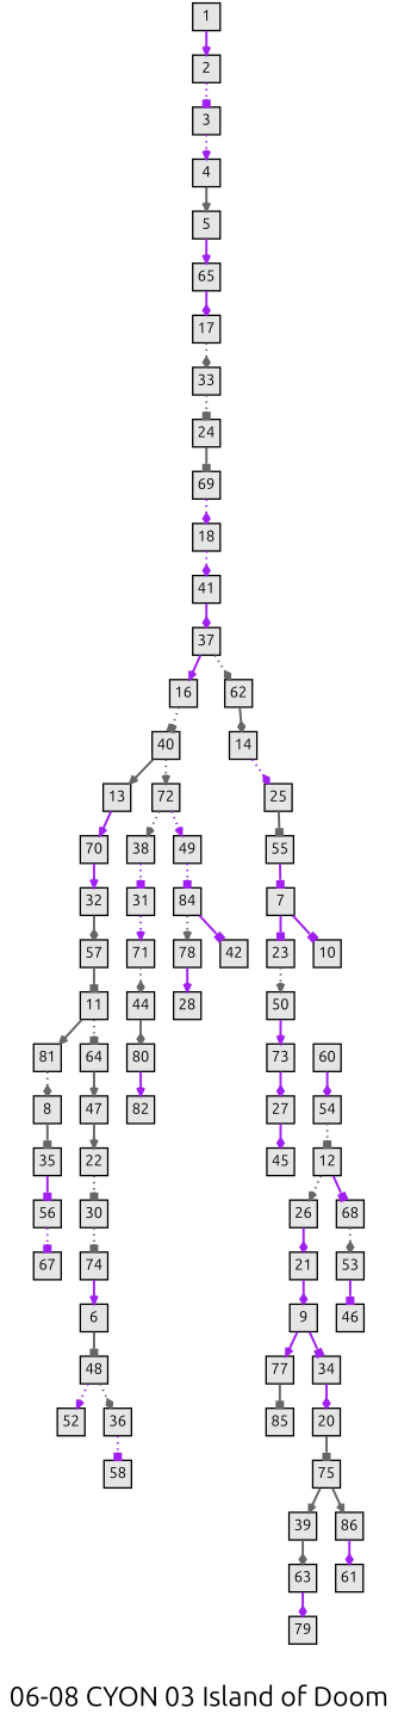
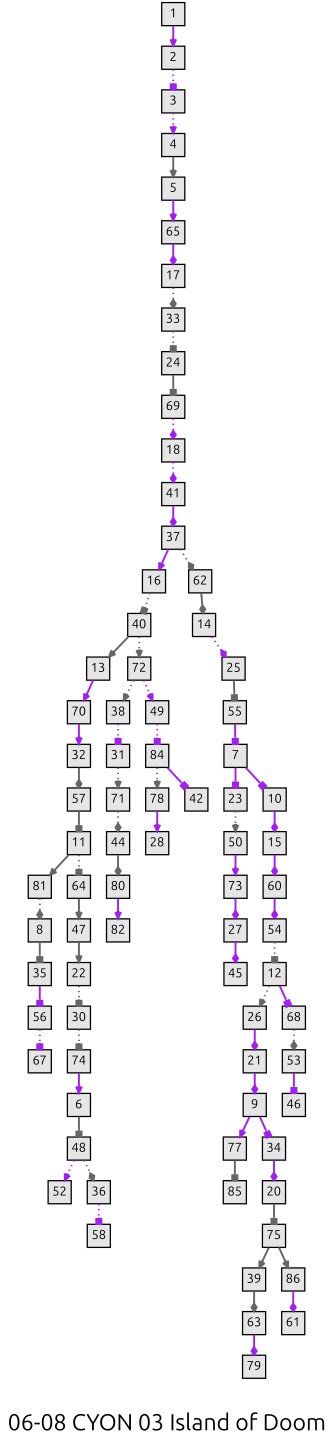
  digraph {
    fontname=Ubuntu
    fontsize=36
    label="06-08 CYON 03 Island of Doom"
    nodesep=0.35
    ordering=out
    rankdir=TB
    ranksep=0.45
    node [fillcolor=grey90 fixedsize=true fontname=Ubuntu fontsize=20 labelfloat=true margin="0,0" penwidth=2 regular=true shape=rect style=filled]
    edge [arrowhead=vee color=purple fontname=Ubuntu fontsize=12 labelfloat=true penwidth=3 style=bold]
    1
    2
    3
    4
    5
    65
    17
    33
    6
    48
    52
    36
    7
    23
    10
    50
+   15
    73
    60
    8
    35
    56
    67
    9
    77
    34
    85
    54
    11
    81
    64
    47
    22
    12
    26
    68
    21
    53
    46
    13
    70
    32
    57
    14
    25
    55
    16
    40
    72
    38
    49
    24
    69
    18
    41
    37
    62
    20
    75
    39
    86
    63
    61
    30
    74
    27
    45
    31
    71
    44
    80
    58
    79
    84
    82
    78
    42
    28
    1 -> 2
    2 -> 3 [arrowhead=box style=dotted]
    3 -> 4 [style=dotted]
    4 -> 5 [color=gray40]
    5 -> 65
    65 -> 17 [arrowhead=diamond]
    17 -> 33 [arrowhead=diamond color=gray40 style=dotted]
    33 -> 24 [arrowhead=box color=gray40 style=dotted]
    6 -> 48 [arrowhead=box color=gray40]
    48 -> 52 [style=dotted]
    48 -> 36 [arrowhead=diamond color=gray40 style=dotted]
    36 -> 58 [arrowhead=box style=dotted]
    7 -> 23 [arrowhead=box]
    7 -> 10 [arrowhead=box]
    23 -> 50 [color=gray40 style=dotted]
+   10 -> 15 [arrowhead=diamond]
    50 -> 73
+   15 -> 60 [arrowhead=diamond]
    73 -> 27 [arrowhead=diamond]
    60 -> 54 [arrowhead=diamond]
    8 -> 35 [arrowhead=box color=gray40]
    35 -> 56 [arrowhead=box]
    56 -> 67 [arrowhead=box style=dotted]
    9 -> 77
    9 -> 34 [arrowhead=box]
    77 -> 85 [arrowhead=box color=gray40]
    34 -> 20 [arrowhead=diamond]
    54 -> 12 [arrowhead=box color=gray40 style=dotted]
    11 -> 81 [color=gray40]
    11 -> 64 [arrowhead=box color=gray40 style=dotted]
    81 -> 8 [arrowhead=diamond color=gray40 style=dotted]
    64 -> 47 [color=gray40]
    47 -> 22 [color=gray40]
    22 -> 30 [arrowhead=box color=gray40 style=dotted]
    12 -> 26 [color=gray40 style=dotted]
    12 -> 68 [arrowhead=box]
    26 -> 21 [arrowhead=diamond]
    68 -> 53 [arrowhead=diamond color=gray40 style=dotted]
    21 -> 9 [arrowhead=diamond]
    53 -> 46 [arrowhead=box]
    13 -> 70
    70 -> 32
    32 -> 57 [arrowhead=diamond color=gray40]
    57 -> 11 [arrowhead=box color=gray40]
    14 -> 25 [arrowhead=diamond style=dotted]
    25 -> 55 [arrowhead=box color=gray40]
    55 -> 7 [arrowhead=box]
    16 -> 40 [arrowhead=box color=gray40 style=dotted]
    40 -> 13 [color=gray40]
    40 -> 72 [color=gray40 style=dotted]
    72 -> 38 [color=gray40 style=dotted]
    72 -> 49 [style=dotted]
    38 -> 31 [arrowhead=box style=dotted]
    49 -> 84 [arrowhead=box style=dotted]
    24 -> 69 [arrowhead=box color=gray40]
    69 -> 18 [arrowhead=diamond style=dotted]
    18 -> 41 [arrowhead=diamond style=dotted]
    41 -> 37 [arrowhead=diamond]
    37 -> 16
    37 -> 62 [arrowhead=diamond color=gray40 style=dotted]
    62 -> 14 [arrowhead=diamond color=gray40]
    20 -> 75 [arrowhead=box color=gray40]
    75 -> 39 [color=gray40]
    75 -> 86 [color=gray40]
    39 -> 63 [arrowhead=diamond color=gray40]
    86 -> 61 [arrowhead=diamond]
    63 -> 79 [arrowhead=diamond]
    30 -> 74 [arrowhead=box color=gray40 style=dotted]
    74 -> 6
    27 -> 45 [arrowhead=diamond]
-   31 -> 71 [style=dotted]
+   31 -> 71 [color=gray40 style=dotted]
    71 -> 44 [arrowhead=diamond color=gray40 style=dotted]
    44 -> 80 [arrowhead=diamond color=gray40]
    80 -> 82
    84 -> 78 [color=gray40 style=dotted]
    84 -> 42 [arrowhead=box]
    78 -> 28
  }
